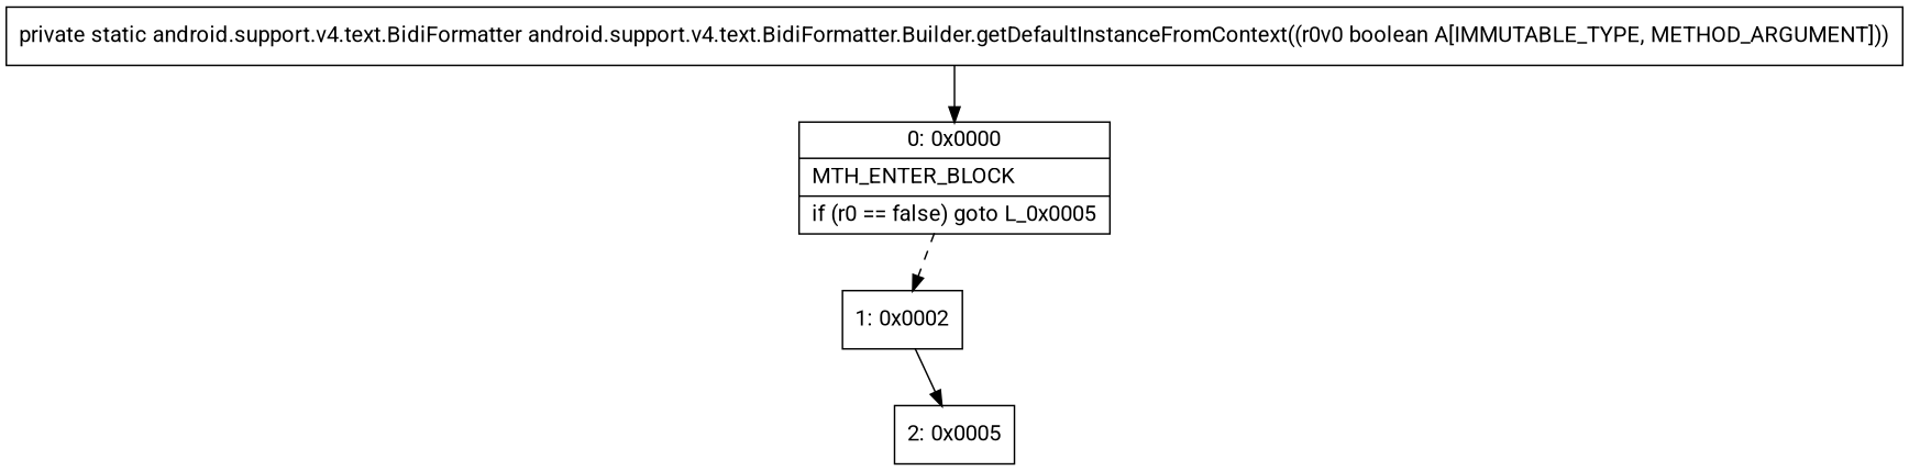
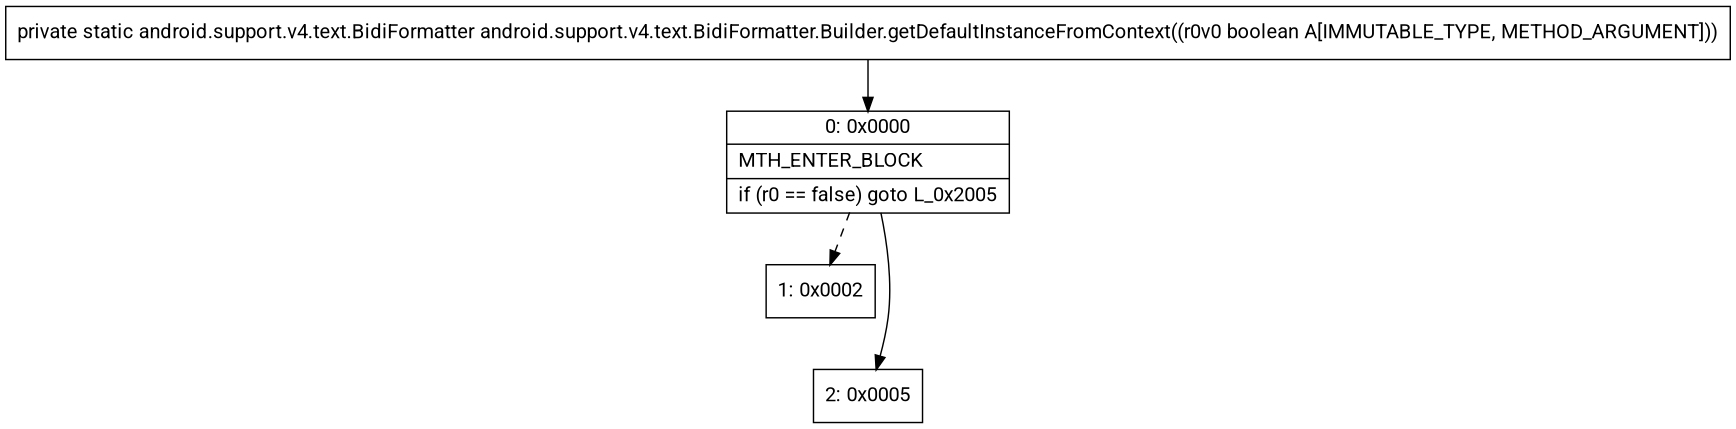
  digraph {
    fontname=Roboto
    node [fontname=Roboto shape=record]
    edge [fontname=Roboto]
-   n1 [label="{0\:\ 0x0000|MTH_ENTER_BLOCK\l|if (r0 == false) goto L_0x0005\l}"]
+   n1 [label="{0\:\ 0x0000|MTH_ENTER_BLOCK\l|if (r0 == false) goto L_0x2005\l}"]
    n2 [label="{1\:\ 0x0002}"]
    n3 [label="{2\:\ 0x0005}"]
    n4 [label="{private static android.support.v4.text.BidiFormatter android.support.v4.text.BidiFormatter.Builder.getDefaultInstanceFromContext((r0v0 boolean A[IMMUTABLE_TYPE, METHOD_ARGUMENT])) }"]
    n1 -> n2 [style=dashed]
-   n2 -> n3
+   n1 -> n3
    n4 -> n1
  }
